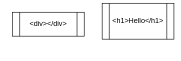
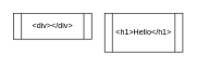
  <mxCell id="0" />
  <mxCell id="1" parent="0" />
  <mxCell id="2" value="&amp;lt;&lt;span style=&quot;color: rgb(0, 0, 0);&quot;&gt;div&lt;/span&gt;&amp;gt;&amp;lt;/div&amp;gt;" style="shape=process;whiteSpace=wrap;html=1;backgroundOutline=1;" vertex="1" parent="1"><mxGeometry x="20" y="20" width="120" height="40" as="geometry" /></mxCell>
- <mxCell id="3" value="&amp;lt;h1&amp;gt;Hello&amp;lt;/h1&amp;gt;" style="shape=process;whiteSpace=wrap;html=1;backgroundOutline=1;" vertex="1" parent="1"><mxGeometry x="170" y="5" width="120" height="60" as="geometry" /></mxCell>
+ <mxCell id="3" value="&amp;lt;h1&amp;gt;Hello&amp;lt;/h1&amp;gt;" style="shape=process;whiteSpace=wrap;html=1;backgroundOutline=1;" vertex="1" parent="1"><mxGeometry x="160" y="20" width="120" height="60" as="geometry" /></mxCell>
